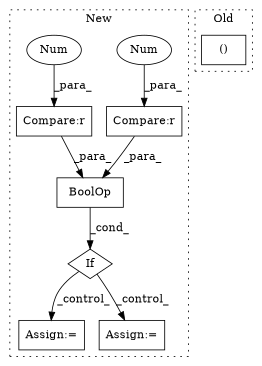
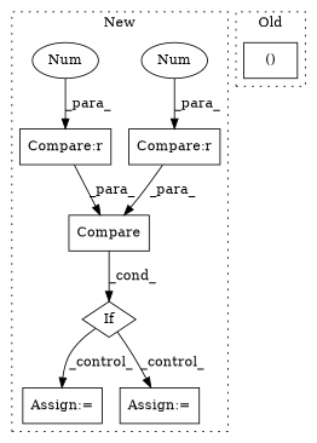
  digraph {
    node [a=40 l=3 s=8165 shape=box]
-   n1 [a=72 l=85 label=BoolOp]
+   n1 [a=72 l=85 label=Compare]
    n2 [l=30 label="Compare:r"]
    n3 [a=96 l=0 label=If shape=diamond]
    n4 [l=51 label="Compare:r" s=8199]
    n5 [a=76 label=Num s=8247 shape=ellipse]
    n6 [a=68 label="Assign:=" s=8275]
    n7 [a=76 l=2 label=Num s=8193 shape=ellipse]
    n8 [a=68 label="Assign:=" s=8383]
    n9 [a=54 l=79 label="()" s=7806]
    subgraph cluster_1 {
      label=New
      style=dotted
      n1
      n2
      n3
      n4
      n5
      n6
      n7
      n8
    }
    subgraph cluster_2 {
      label=Old
      style=dotted
      n9
    }
    n1 -> n3 [label=_cond_]
    n2 -> n1 [label=_para_]
    n3 -> n6 [label=_control_]
    n3 -> n8 [label=_control_]
    n4 -> n1 [label=_para_]
    n5 -> n4 [label=_para_]
    n7 -> n2 [label=_para_]
  }
